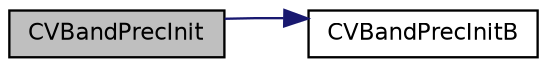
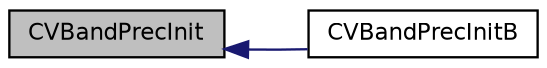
  digraph {
    rankdir=LR
    node [color=black fontname=Helvetica fontsize=10 shape=record style=filled]
    n1 [fillcolor=grey75 fontcolor=black height=0.2 label=CVBandPrecInit width=0.4]
    n2 [fillcolor=white height=0.2 label=CVBandPrecInitB width=0.4]
-   n2 -> n1 [color=midnightblue dir=back fontname=Helvetica fontsize=10 labelfontname=Helvetica labelfontsize=10 style=solid]
+   n1 -> n2 [color=midnightblue dir=back fontname=Helvetica fontsize=10 labelfontname=Helvetica labelfontsize=10 style=solid]
  }
